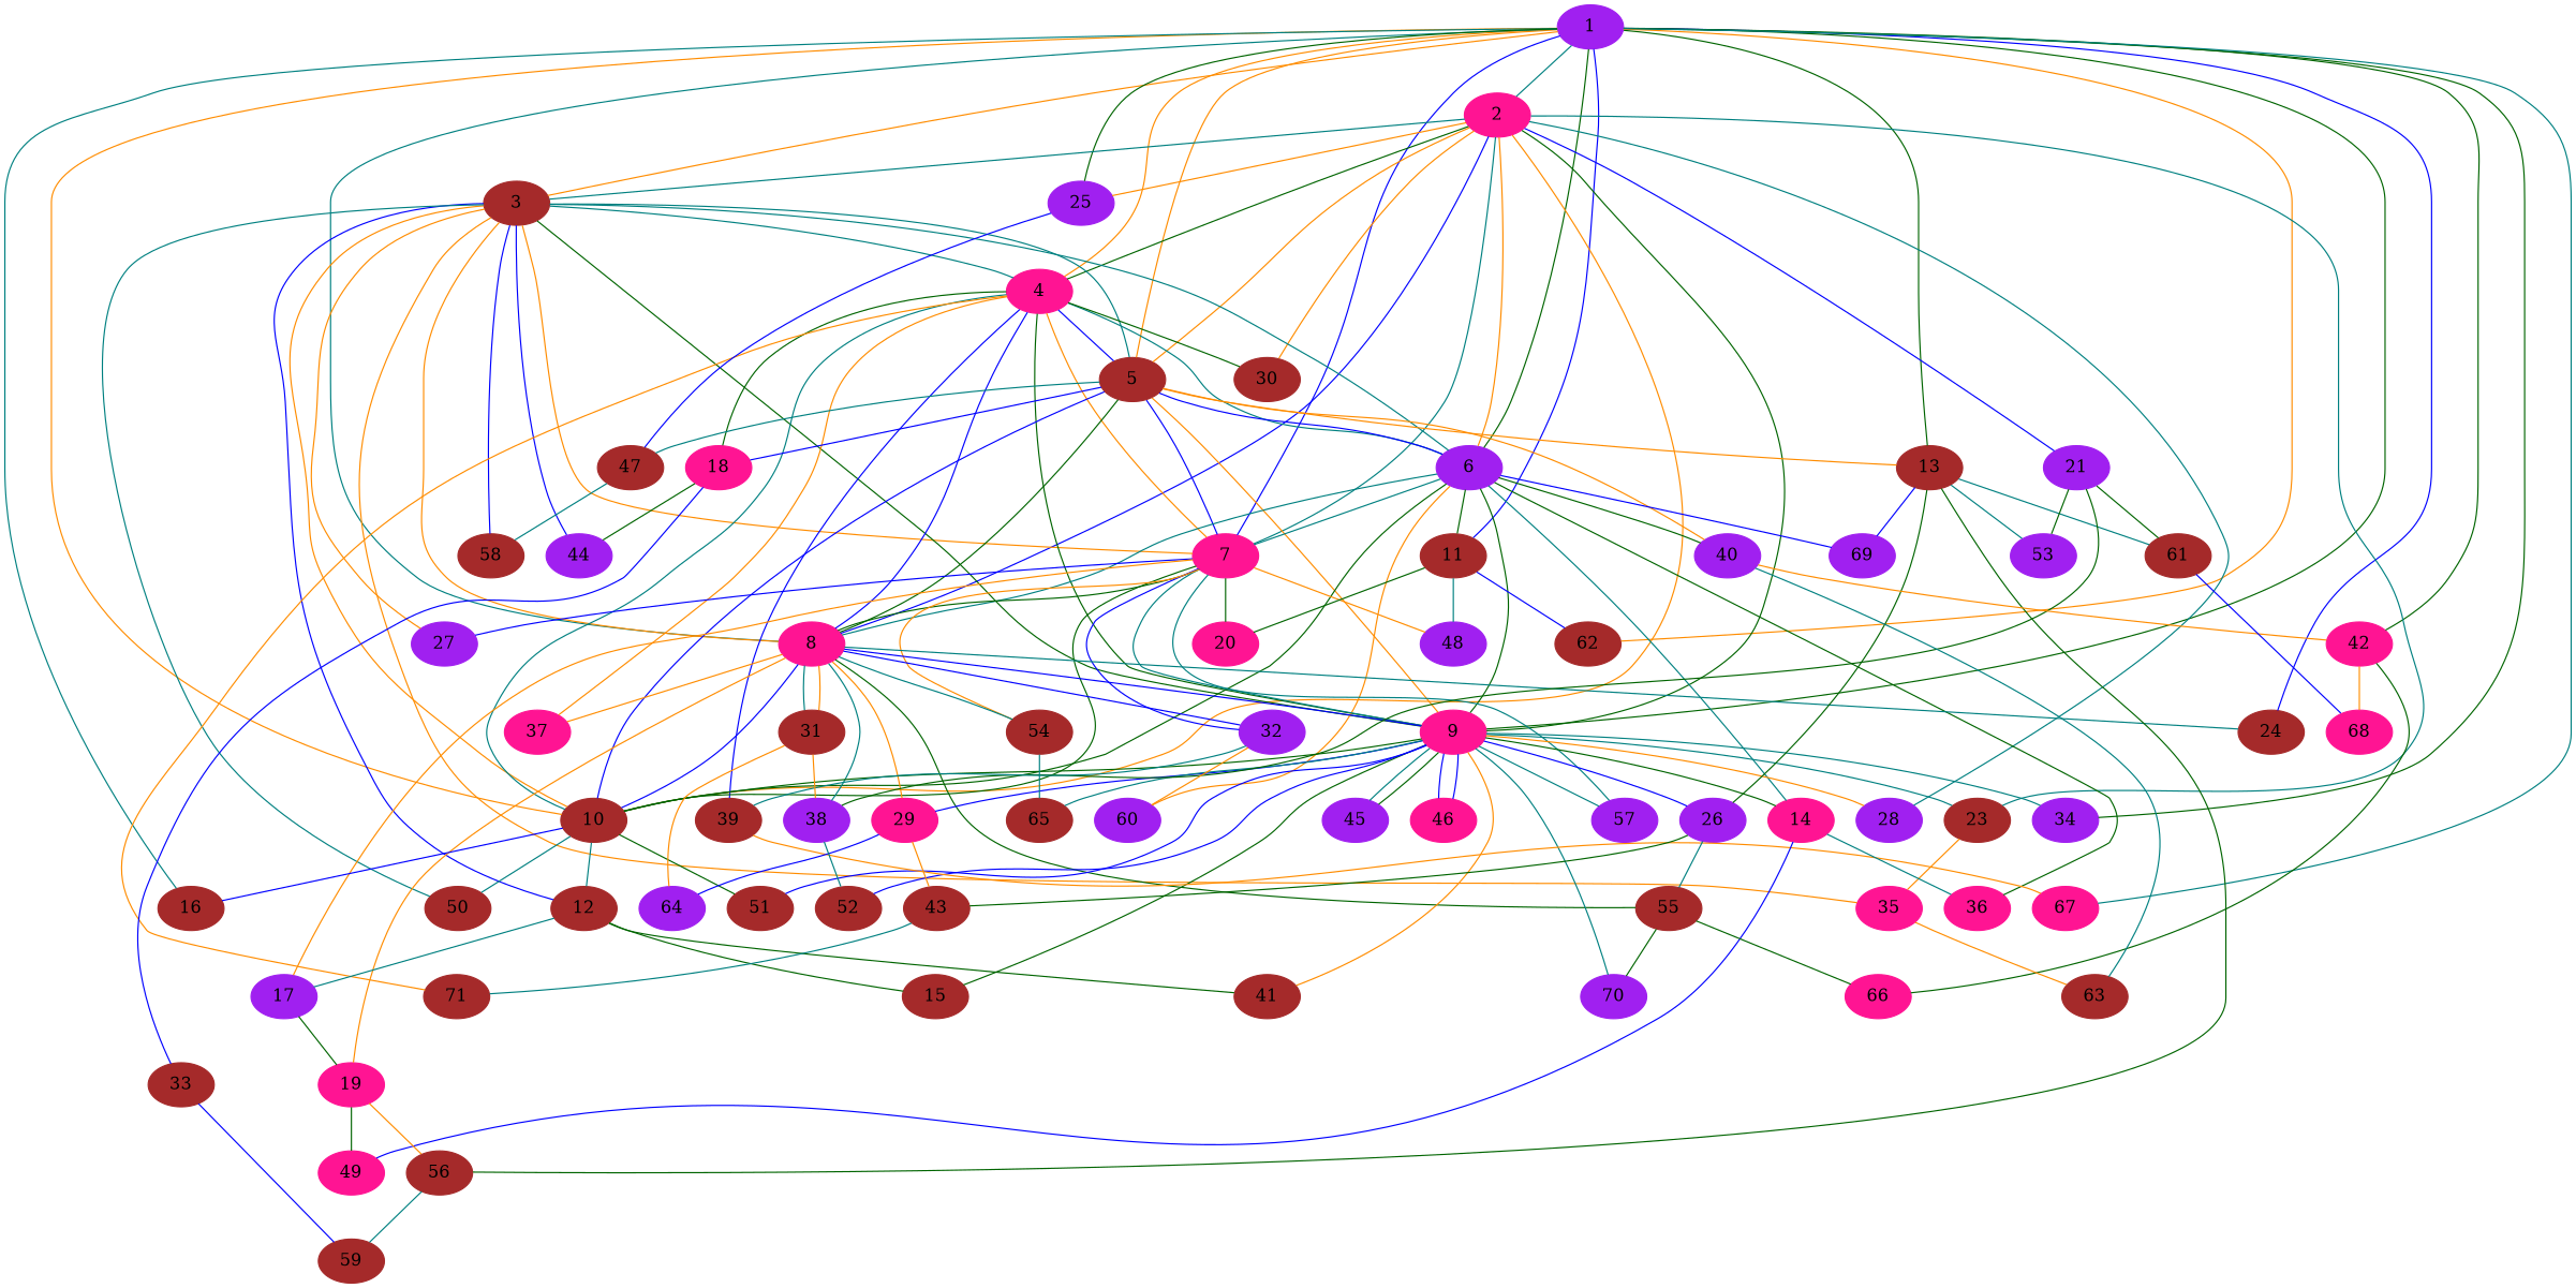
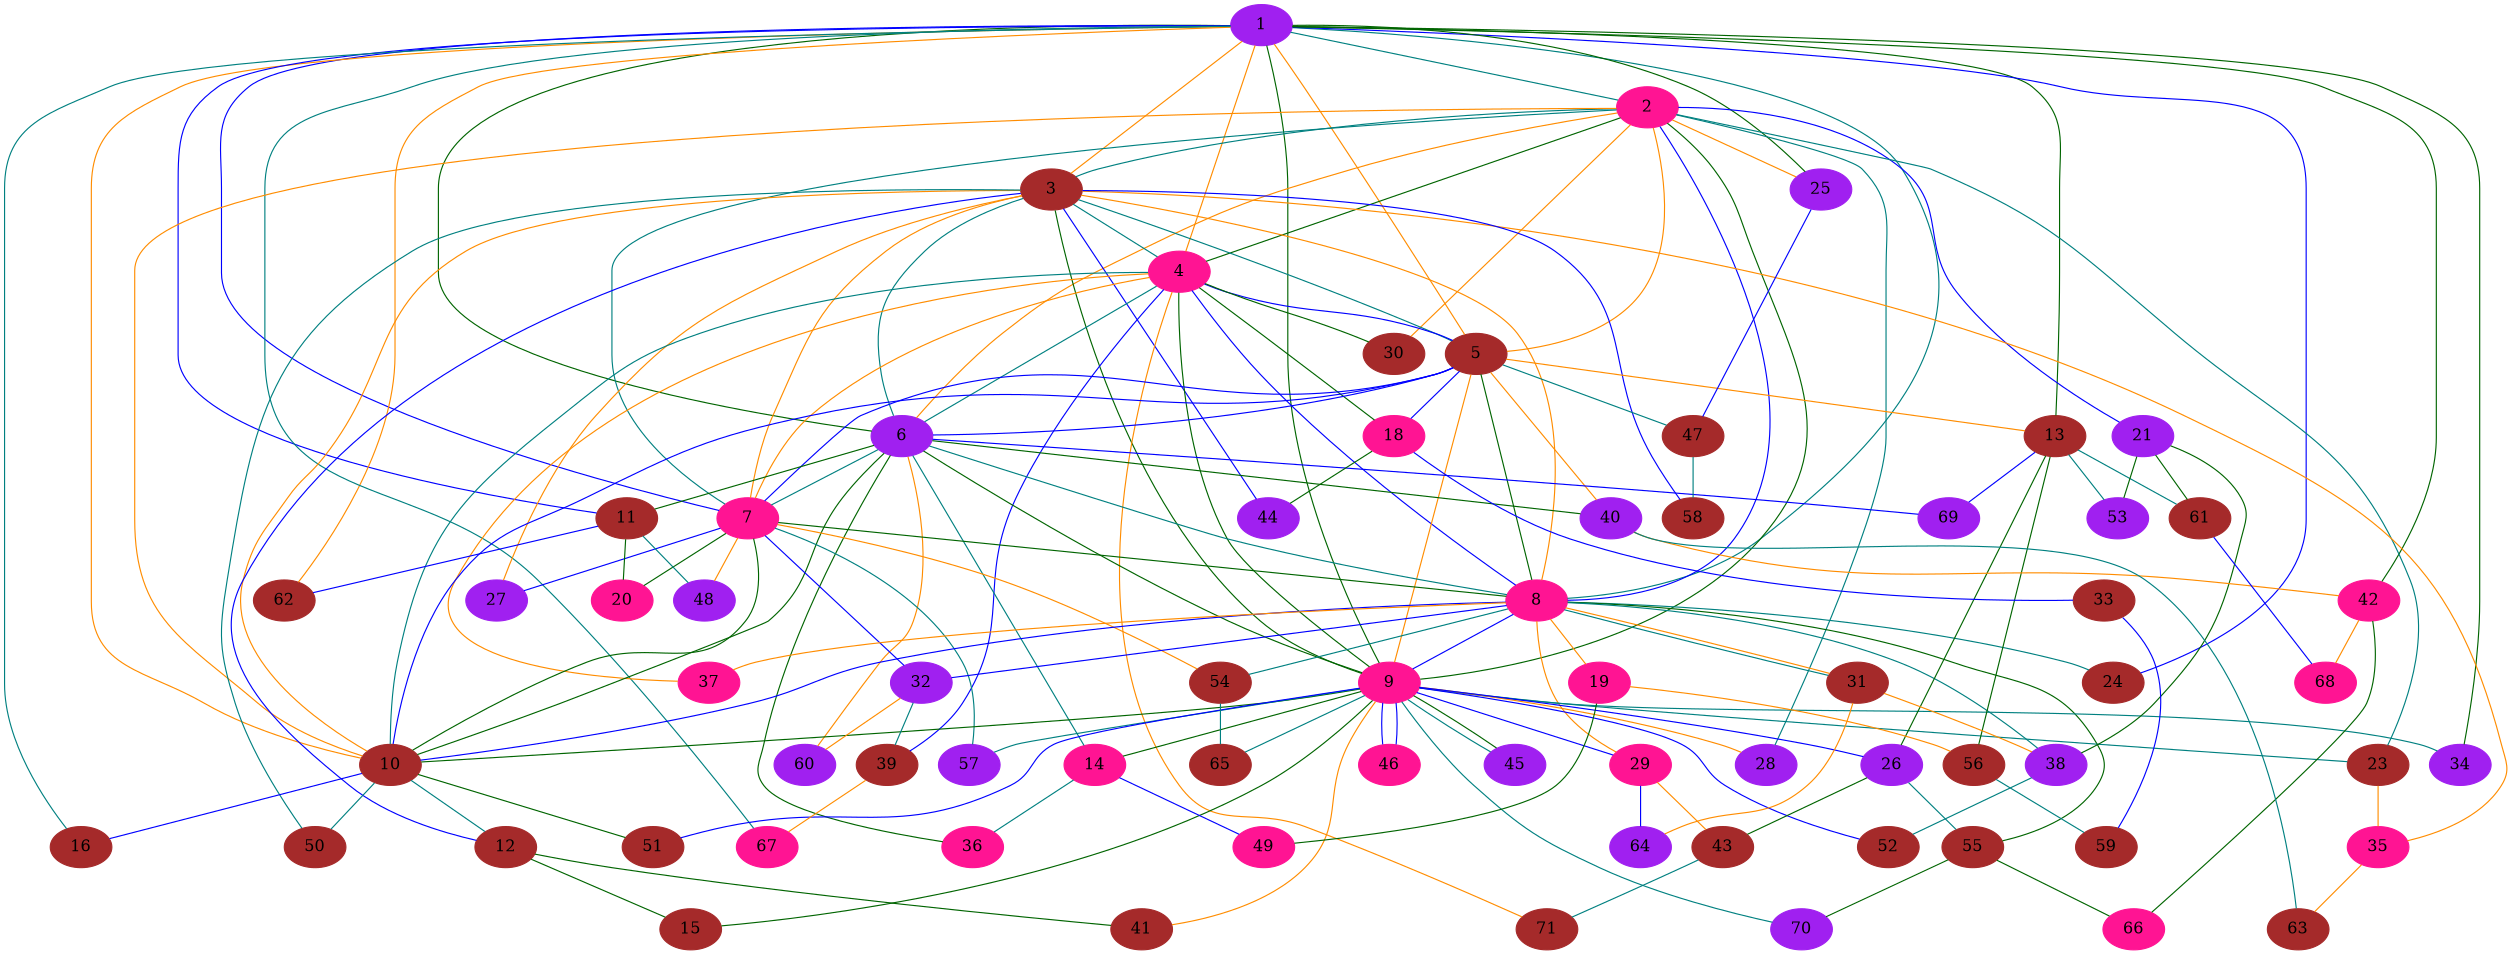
  graph {
    node [color=brown style=filled]
    edge [color=teal]
    1 [color=purple]
    2 [color=deeppink]
    3
    4 [color=deeppink]
    5
    6 [color=purple]
    7 [color=deeppink]
    8 [color=deeppink]
    9 [color=deeppink]
    10
    11
    13
    16
    24
    25 [color=purple]
    34 [color=purple]
    42 [color=deeppink]
    62
    67 [color=deeppink]
    21 [color=purple]
    23
    28 [color=purple]
    30
    12
    27 [color=purple]
    35 [color=deeppink]
    44 [color=purple]
    50
    58
    18 [color=deeppink]
    37 [color=deeppink]
    39
    71
    40 [color=purple]
    47
    14 [color=deeppink]
    36 [color=deeppink]
    60 [color=purple]
    69 [color=purple]
-   17 [color=purple]
    20 [color=deeppink]
    32 [color=purple]
    48 [color=purple]
    54
    57 [color=purple]
    19 [color=deeppink]
    29 [color=deeppink]
    31
    55
    38 [color=purple]
    15
    26 [color=purple]
    41
    45 [color=purple]
    46 [color=deeppink]
    51
    52
    65
    70 [color=purple]
    53 [color=purple]
    56
    61
    66 [color=deeppink]
    68 [color=deeppink]
    63
    33
    49 [color=deeppink]
    43
    64 [color=purple]
    59
    1 -- 2
    1 -- 3 [color=darkorange]
    1 -- 4 [color=darkorange]
    1 -- 5 [color=darkorange]
    1 -- 6 [color=darkgreen]
    1 -- 7 [color=blue]
    1 -- 8
    1 -- 9 [color=darkgreen]
    1 -- 10 [color=darkorange]
    1 -- 11 [color=blue]
    1 -- 13 [color=darkgreen]
    1 -- 16
    1 -- 24 [color=blue]
    1 -- 25 [color=darkgreen]
    1 -- 34 [color=darkgreen]
    1 -- 42 [color=darkgreen]
    1 -- 62 [color=darkorange]
    1 -- 67
    2 -- 3
    2 -- 4 [color=darkgreen]
    2 -- 5 [color=darkorange]
    2 -- 6 [color=darkorange]
    2 -- 7
    2 -- 8 [color=blue]
    2 -- 9 [color=darkgreen]
    2 -- 10 [color=darkorange]
    2 -- 25 [color=darkorange]
    2 -- 21 [color=blue]
    2 -- 23
    2 -- 28
    2 -- 30 [color=darkorange]
    3 -- 4
    3 -- 5
    3 -- 6
    3 -- 7 [color=darkorange]
    3 -- 8 [color=darkorange]
    3 -- 9 [color=darkgreen]
    3 -- 10 [color=darkorange]
    3 -- 12 [color=blue]
    3 -- 27 [color=darkorange]
    3 -- 35 [color=darkorange]
    3 -- 44 [color=blue]
    3 -- 50
    3 -- 58 [color=blue]
    4 -- 5 [color=blue]
    4 -- 6
    4 -- 7 [color=darkorange]
    4 -- 8 [color=blue]
    4 -- 9 [color=darkgreen]
    4 -- 10
    4 -- 30 [color=darkgreen]
    4 -- 18 [color=darkgreen]
    4 -- 37 [color=darkorange]
    4 -- 39 [color=blue]
    4 -- 71 [color=darkorange]
    5 -- 6 [color=blue]
    5 -- 7 [color=blue]
    5 -- 8 [color=darkgreen]
    5 -- 9 [color=darkorange]
    5 -- 10 [color=blue]
    5 -- 13 [color=darkorange]
    5 -- 18 [color=blue]
    5 -- 40 [color=darkorange]
    5 -- 47
    6 -- 7
    6 -- 8
    6 -- 9 [color=darkgreen]
    6 -- 10 [color=darkgreen]
    6 -- 11 [color=darkgreen]
    6 -- 40 [color=darkgreen]
    6 -- 14
    6 -- 36 [color=darkgreen]
    6 -- 60 [color=darkorange]
    6 -- 69 [color=blue]
    7 -- 8 [color=darkgreen]
-   7 -- 9
    7 -- 10 [color=darkgreen]
    7 -- 27 [color=blue]
-   7 -- 17 [color=darkorange]
    7 -- 20 [color=darkgreen]
    7 -- 32 [color=blue]
    7 -- 48 [color=darkorange]
    7 -- 54 [color=darkorange]
    7 -- 57
    8 -- 9 [color=blue]
    8 -- 10 [color=blue]
    8 -- 24
    8 -- 37 [color=darkorange]
    8 -- 32 [color=blue]
    8 -- 54
    8 -- 19 [color=darkorange]
    8 -- 29 [color=darkorange]
    8 -- 31
    8 -- 31 [color=darkorange]
    8 -- 55 [color=darkgreen]
    8 -- 38
    9 -- 10 [color=darkgreen]
    9 -- 34
    9 -- 23
    9 -- 28 [color=darkorange]
    9 -- 14 [color=darkgreen]
    9 -- 57
    9 -- 29 [color=blue]
    9 -- 15 [color=darkgreen]
    9 -- 26 [color=blue]
    9 -- 41 [color=darkorange]
    9 -- 45
    9 -- 45 [color=darkgreen]
    9 -- 46 [color=blue]
    9 -- 46 [color=blue]
    9 -- 51 [color=blue]
    9 -- 52 [color=blue]
    9 -- 65
    9 -- 70
    10 -- 16 [color=blue]
    10 -- 12
    10 -- 50
    10 -- 51 [color=darkgreen]
    11 -- 62 [color=blue]
    11 -- 20 [color=darkgreen]
    11 -- 48
    13 -- 69 [color=blue]
    13 -- 26 [color=darkgreen]
    13 -- 53
    13 -- 56 [color=darkgreen]
    13 -- 61
    25 -- 47 [color=blue]
    42 -- 66 [color=darkgreen]
    42 -- 68 [color=darkorange]
    21 -- 38 [color=darkgreen]
    21 -- 53 [color=darkgreen]
    21 -- 61 [color=darkgreen]
    23 -- 35 [color=darkorange]
-   12 -- 17
    12 -- 15 [color=darkgreen]
    12 -- 41 [color=darkgreen]
    35 -- 63 [color=darkorange]
    18 -- 44 [color=darkgreen]
    18 -- 33 [color=blue]
    39 -- 67 [color=darkorange]
    40 -- 42 [color=darkorange]
    40 -- 63
    47 -- 58
    14 -- 36
    14 -- 49 [color=blue]
-   17 -- 19 [color=darkgreen]
    32 -- 39
    32 -- 60 [color=darkorange]
    54 -- 65
    19 -- 56 [color=darkorange]
    19 -- 49 [color=darkgreen]
    29 -- 43 [color=darkorange]
    29 -- 64 [color=blue]
    31 -- 38 [color=darkorange]
    31 -- 64 [color=darkorange]
    55 -- 70 [color=darkgreen]
    55 -- 66 [color=darkgreen]
    38 -- 52
    26 -- 55
    26 -- 43 [color=darkgreen]
    56 -- 59
    61 -- 68 [color=blue]
    33 -- 59 [color=blue]
    43 -- 71
  }
